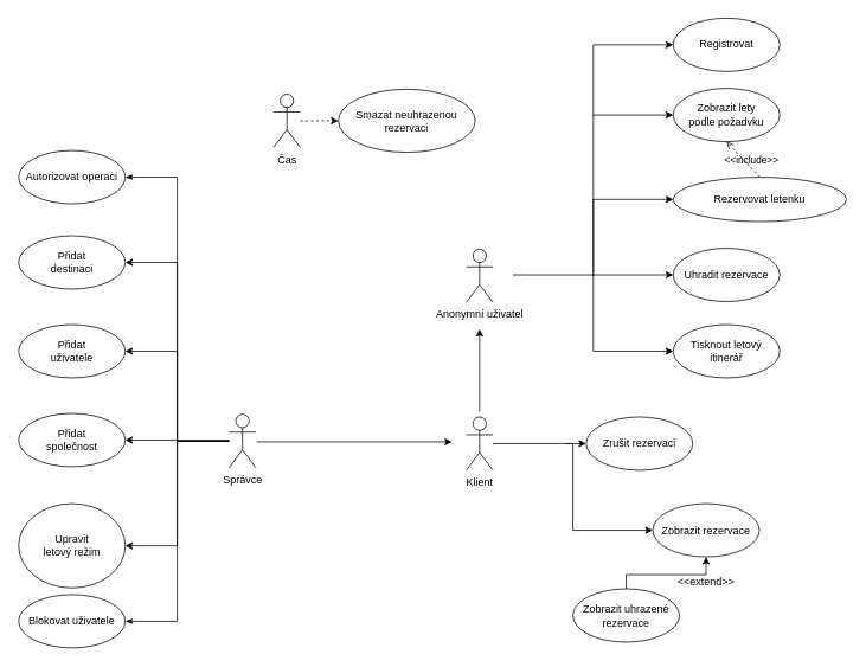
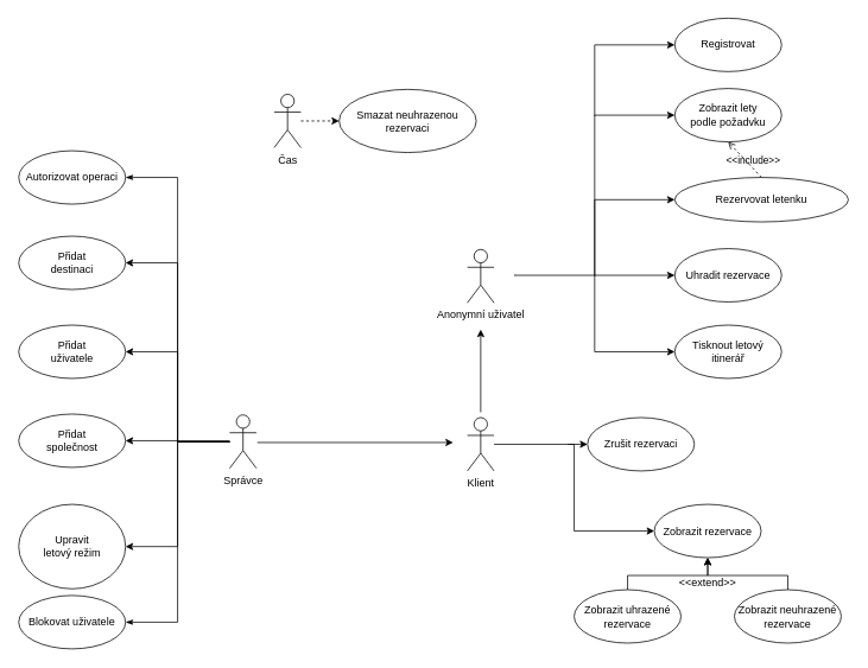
  <mxCell id="0" />
  <mxCell id="1" parent="0" />
  <mxCell id="2" value="Zobrazit lety&lt;br&gt;podle požadvku" style="ellipse;whiteSpace=wrap;html=1;verticalAlign=middle;" parent="1" vertex="1"><mxGeometry x="757" y="99" width="120" height="60" as="geometry" /></mxCell>
  <mxCell id="3" style="edgeStyle=orthogonalEdgeStyle;rounded=0;orthogonalLoop=1;jettySize=auto;html=1;entryX=0;entryY=0.5;entryDx=0;entryDy=0;dashed=1;" parent="1" source="4" target="7" edge="1"><mxGeometry relative="1" as="geometry" /></mxCell>
  <mxCell id="4" value="Čas" style="shape=umlActor;verticalLabelPosition=bottom;verticalAlign=top;html=1;" parent="1" vertex="1"><mxGeometry x="307" y="105.5" width="30" height="60" as="geometry" /></mxCell>
  <mxCell id="5" value="Rezervovat letenku" style="ellipse;whiteSpace=wrap;html=1;" parent="1" vertex="1"><mxGeometry x="757" y="199" width="195" height="50" as="geometry" /></mxCell>
  <mxCell id="6" value="Tisknout letový itinerář" style="ellipse;whiteSpace=wrap;html=1;" parent="1" vertex="1"><mxGeometry x="757" y="365" width="120" height="60" as="geometry" /></mxCell>
  <mxCell id="7" value="Smazat neuhrazenou&lt;br&gt;rezervaci" style="ellipse;whiteSpace=wrap;html=1;" parent="1" vertex="1"><mxGeometry x="380" y="100" width="154" height="71" as="geometry" /></mxCell>
  <mxCell id="8" style="edgeStyle=orthogonalEdgeStyle;rounded=0;orthogonalLoop=1;jettySize=auto;html=1;entryX=0;entryY=0.5;entryDx=0;entryDy=0;" parent="1" source="10" target="21" edge="1"><mxGeometry relative="1" as="geometry" /></mxCell>
  <mxCell id="9" style="edgeStyle=orthogonalEdgeStyle;rounded=0;orthogonalLoop=1;jettySize=auto;html=1;" edge="1" parent="1"><mxGeometry relative="1" as="geometry"><mxPoint x="539" y="370" as="targetPoint" /><mxPoint x="539" y="463" as="sourcePoint" /></mxGeometry></mxCell>
  <mxCell id="10" value="&lt;span style=&quot;background-color: rgb(255 , 255 , 255)&quot;&gt;Klient&lt;/span&gt;" style="shape=umlActor;verticalLabelPosition=bottom;verticalAlign=top;html=1;" parent="1" vertex="1"><mxGeometry x="524" y="469" width="30" height="60" as="geometry" /></mxCell>
  <mxCell id="11" style="edgeStyle=orthogonalEdgeStyle;rounded=0;orthogonalLoop=1;jettySize=auto;html=1;entryX=0;entryY=0.5;entryDx=0;entryDy=0;" parent="1" target="2" edge="1"><mxGeometry relative="1" as="geometry"><mxPoint x="667" y="310" as="sourcePoint" /><Array as="points"><mxPoint x="667" y="129" /></Array></mxGeometry></mxCell>
  <mxCell id="12" style="edgeStyle=orthogonalEdgeStyle;rounded=0;orthogonalLoop=1;jettySize=auto;html=1;entryX=0;entryY=0.5;entryDx=0;entryDy=0;" parent="1" target="5" edge="1"><mxGeometry relative="1" as="geometry"><mxPoint x="578" y="309" as="sourcePoint" /><Array as="points"><mxPoint x="577" y="309" /><mxPoint x="667" y="309" /><mxPoint x="667" y="229" /></Array></mxGeometry></mxCell>
  <mxCell id="13" style="edgeStyle=orthogonalEdgeStyle;rounded=0;orthogonalLoop=1;jettySize=auto;html=1;entryX=0;entryY=0.5;entryDx=0;entryDy=0;" parent="1" target="6" edge="1"><mxGeometry relative="1" as="geometry"><mxPoint x="667" y="310" as="sourcePoint" /><Array as="points"><mxPoint x="667" y="310" /><mxPoint x="667" y="395" /></Array></mxGeometry></mxCell>
  <mxCell id="14" style="edgeStyle=orthogonalEdgeStyle;rounded=0;orthogonalLoop=1;jettySize=auto;html=1;entryX=0;entryY=0.5;entryDx=0;entryDy=0;" parent="1" target="34" edge="1"><mxGeometry relative="1" as="geometry"><mxPoint x="667" y="310" as="sourcePoint" /><Array as="points"><mxPoint x="667" y="309" /></Array></mxGeometry></mxCell>
  <mxCell id="15" value="Anonymní uživatel" style="shape=umlActor;verticalLabelPosition=bottom;verticalAlign=top;html=1;" parent="1" vertex="1"><mxGeometry x="524" y="280" width="30" height="60" as="geometry" /></mxCell>
  <mxCell id="16" value="&amp;lt;&amp;lt;include&amp;gt;&amp;gt;" style="html=1;verticalAlign=bottom;labelBackgroundColor=none;endArrow=open;endFill=0;dashed=1;rounded=0;exitX=0.5;exitY=0;exitDx=0;exitDy=0;entryX=0.5;entryY=1;entryDx=0;entryDy=0;" parent="1" source="5" target="2" edge="1"><mxGeometry x="-0.5" width="160" relative="1" as="geometry"><mxPoint x="847" y="209" as="sourcePoint" /><mxPoint x="1007" y="209" as="targetPoint" /><mxPoint as="offset" /></mxGeometry></mxCell>
+ <mxCell id="17" style="edgeStyle=orthogonalEdgeStyle;rounded=0;orthogonalLoop=1;jettySize=auto;html=1;entryX=0.5;entryY=1;entryDx=0;entryDy=0;" parent="1" source="18" target="21" edge="1"><mxGeometry relative="1" as="geometry"><mxPoint x="794" y="622.5" as="targetPoint" /><Array as="points"><mxPoint x="884" y="646.5" /><mxPoint x="794" y="646.5" /></Array></mxGeometry></mxCell>
+ <mxCell id="18" value="Zobrazit neuhrazené&lt;br&gt;rezervace" style="ellipse;whiteSpace=wrap;html=1;verticalAlign=middle;" parent="1" vertex="1"><mxGeometry x="824" y="662.5" width="120" height="60" as="geometry" /></mxCell>
  <mxCell id="19" style="edgeStyle=orthogonalEdgeStyle;rounded=0;orthogonalLoop=1;jettySize=auto;html=1;entryX=0.5;entryY=1;entryDx=0;entryDy=0;" parent="1" source="20" target="21" edge="1"><mxGeometry relative="1" as="geometry"><Array as="points"><mxPoint x="704" y="646.5" /><mxPoint x="794" y="646.5" /></Array></mxGeometry></mxCell>
  <mxCell id="20" value="Zobrazit uhrazené&lt;br&gt;rezervace" style="ellipse;whiteSpace=wrap;html=1;verticalAlign=middle;" parent="1" vertex="1"><mxGeometry x="644" y="662.5" width="120" height="60" as="geometry" /></mxCell>
  <mxCell id="21" value="Zobrazit rezervace" style="ellipse;whiteSpace=wrap;html=1;verticalAlign=middle;" parent="1" vertex="1"><mxGeometry x="734" y="566.5" width="120" height="60" as="geometry" /></mxCell>
  <mxCell id="22" style="edgeStyle=orthogonalEdgeStyle;rounded=0;orthogonalLoop=1;jettySize=auto;html=1;entryX=1;entryY=0.5;entryDx=0;entryDy=0;flipV=0;" parent="1" source="28" target="29" edge="1"><mxGeometry relative="1" as="geometry"><mxPoint x="214" y="455" as="targetPoint" /></mxGeometry></mxCell>
  <mxCell id="23" style="edgeStyle=orthogonalEdgeStyle;rounded=0;orthogonalLoop=1;jettySize=auto;html=1;entryX=1;entryY=0.5;entryDx=0;entryDy=0;flipV=0;" parent="1" source="28" target="30" edge="1"><mxGeometry relative="1" as="geometry"><mxPoint x="214" y="555" as="targetPoint" /></mxGeometry></mxCell>
  <mxCell id="24" style="edgeStyle=orthogonalEdgeStyle;rounded=0;orthogonalLoop=1;jettySize=auto;html=1;entryX=1;entryY=0.5;entryDx=0;entryDy=0;flipV=0;" parent="1" source="28" target="31" edge="1"><mxGeometry relative="1" as="geometry"><mxPoint x="214" y="355" as="targetPoint" /></mxGeometry></mxCell>
  <mxCell id="25" style="edgeStyle=orthogonalEdgeStyle;rounded=0;orthogonalLoop=1;jettySize=auto;html=1;entryX=1;entryY=0.5;entryDx=0;entryDy=0;" parent="1" source="28" target="32" edge="1"><mxGeometry relative="1" as="geometry" /></mxCell>
  <mxCell id="26" style="edgeStyle=orthogonalEdgeStyle;rounded=0;orthogonalLoop=1;jettySize=auto;html=1;entryX=1;entryY=0.5;entryDx=0;entryDy=0;startArrow=none;startFill=0;endArrow=classicThin;endFill=1;endSize=6;" parent="1" source="28" target="36" edge="1"><mxGeometry relative="1" as="geometry" /></mxCell>
  <mxCell id="27" style="edgeStyle=orthogonalEdgeStyle;rounded=0;orthogonalLoop=1;jettySize=auto;html=1;entryX=1;entryY=0.5;entryDx=0;entryDy=0;startArrow=none;startFill=0;endArrow=classicThin;endFill=1;endSize=6;" parent="1" source="28" target="35" edge="1"><mxGeometry relative="1" as="geometry" /></mxCell>
  <mxCell id="28" value="&lt;div&gt;Správce&lt;/div&gt;" style="shape=umlActor;verticalLabelPosition=bottom;verticalAlign=top;html=1;direction=east;flipV=0;" parent="1" vertex="1"><mxGeometry x="257" y="466" width="30" height="60" as="geometry" /></mxCell>
  <mxCell id="29" value="&lt;div&gt;Přidat&lt;/div&gt;&lt;div&gt;uživatele&lt;/div&gt;" style="ellipse;whiteSpace=wrap;html=1;verticalAlign=middle;direction=east;flipV=0;" parent="1" vertex="1"><mxGeometry x="20" y="365" width="120" height="60" as="geometry" /></mxCell>
  <mxCell id="30" value="&lt;div&gt;Přidat&lt;/div&gt;společnost" style="ellipse;whiteSpace=wrap;html=1;verticalAlign=middle;direction=east;flipV=0;" parent="1" vertex="1"><mxGeometry x="20" y="465" width="120" height="60" as="geometry" /></mxCell>
  <mxCell id="31" value="&lt;div&gt;Přidat&lt;/div&gt;destinaci" style="ellipse;whiteSpace=wrap;html=1;verticalAlign=middle;direction=east;flipV=0;" parent="1" vertex="1"><mxGeometry x="20" y="265" width="120" height="60" as="geometry" /></mxCell>
  <mxCell id="32" value="&lt;div&gt;Upravit&lt;/div&gt;&lt;div&gt;letový režim&lt;br&gt;&lt;/div&gt;" style="ellipse;whiteSpace=wrap;html=1;verticalAlign=middle;direction=east;flipV=0;" parent="1" vertex="1"><mxGeometry x="20" y="566.5" width="120" height="95" as="geometry" /></mxCell>
  <mxCell id="33" value="Registrovat" style="ellipse;whiteSpace=wrap;html=1;verticalAlign=middle;direction=east;flipV=0;" parent="1" vertex="1"><mxGeometry x="757" y="20" width="120" height="60" as="geometry" /></mxCell>
  <mxCell id="34" value="Uhradit rezervace" style="ellipse;whiteSpace=wrap;html=1;" parent="1" vertex="1"><mxGeometry x="757" y="279" width="120" height="60" as="geometry" /></mxCell>
  <mxCell id="35" value="&lt;div&gt;Blokovat uživatele&lt;/div&gt;" style="ellipse;whiteSpace=wrap;html=1;verticalAlign=middle;direction=east;flipV=0;" parent="1" vertex="1"><mxGeometry x="20" y="669" width="120" height="60" as="geometry" /></mxCell>
  <mxCell id="36" value="Autorizovat operaci&lt;div&gt;&lt;/div&gt;" style="ellipse;whiteSpace=wrap;html=1;verticalAlign=middle;direction=east;flipV=0;" parent="1" vertex="1"><mxGeometry x="20" y="169" width="120" height="60" as="geometry" /></mxCell>
  <mxCell id="37" style="edgeStyle=orthogonalEdgeStyle;rounded=0;orthogonalLoop=1;jettySize=auto;html=1;startArrow=classic;startFill=1;endArrow=none;endFill=0;" edge="1" parent="1" source="38"><mxGeometry relative="1" as="geometry"><mxPoint x="637" y="499" as="targetPoint" /></mxGeometry></mxCell>
  <mxCell id="38" value="Zrušit rezervaci" style="ellipse;whiteSpace=wrap;html=1;" parent="1" vertex="1"><mxGeometry x="659" y="469" width="120" height="60" as="geometry" /></mxCell>
  <mxCell id="39" value="" style="endArrow=classic;html=1;rounded=0;entryX=0;entryY=0.5;entryDx=0;entryDy=0;" parent="1" target="33" edge="1"><mxGeometry width="50" height="50" relative="1" as="geometry"><mxPoint x="667" y="130" as="sourcePoint" /><mxPoint x="727" y="200" as="targetPoint" /><Array as="points"><mxPoint x="667" y="50" /></Array></mxGeometry></mxCell>
  <mxCell id="40" value="" style="endArrow=classic;html=1;rounded=0;" parent="1" edge="1"><mxGeometry width="50" height="50" relative="1" as="geometry"><mxPoint x="288" y="497" as="sourcePoint" /><mxPoint x="508" y="497" as="targetPoint" /></mxGeometry></mxCell>
  <mxCell id="41" value="&amp;lt;&amp;lt;extend&amp;gt;&amp;gt;" style="text;html=1;strokeColor=none;fillColor=none;align=center;verticalAlign=middle;whiteSpace=wrap;rounded=0;" parent="1" vertex="1"><mxGeometry x="764" y="640" width="60" height="30" as="geometry" /></mxCell>
